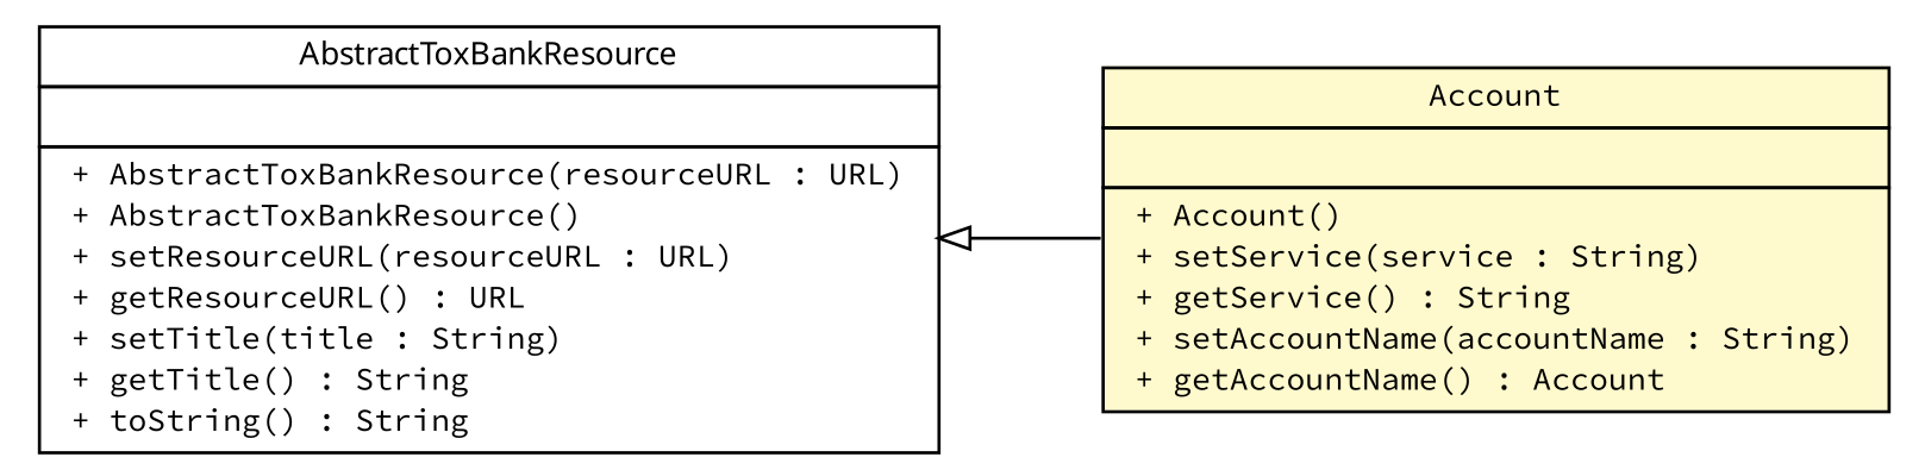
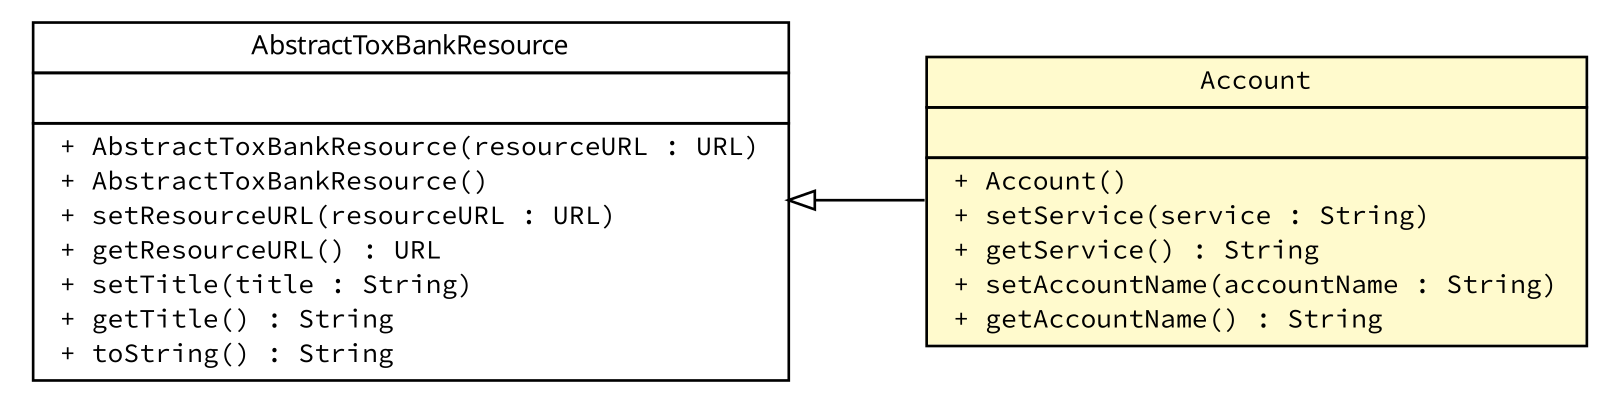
  digraph {
    rankdir=LR
    fontname="Source Code Pro"
    node [fontcolor=black fontname="Source Code Pro" fontsize=10.0 shape=plaintext]
-   n1 [label=<<table border="0" cellborder="1" cellspacing="0" cellpadding="2" port="p" bgcolor="lemonChiffon" href="./Account.html"> 		<tr><td><table border="0" cellspacing="0" cellpadding="1"> 			<tr><td> Account </td></tr> 		</table></td></tr> 		<tr><td><table border="0" cellspacing="0" cellpadding="1"> 			<tr><td align="left">  </td></tr> 		</table></td></tr> 		<tr><td><table border="0" cellspacing="0" cellpadding="1"> 			<tr><td align="left"> + Account() </td></tr> 			<tr><td align="left"> + setService(service : String) </td></tr> 			<tr><td align="left"> + getService() : String </td></tr> 			<tr><td align="left"> + setAccountName(accountName : String) </td></tr> 			<tr><td align="left"> + getAccountName() : Account </td></tr> 		</table></td></tr> 		</table>>]
+   n1 [label=<<table border="0" cellborder="1" cellspacing="0" cellpadding="2" port="p" bgcolor="lemonChiffon" href="./Account.html"> 		<tr><td><table border="0" cellspacing="0" cellpadding="1"> 			<tr><td> Account </td></tr> 		</table></td></tr> 		<tr><td><table border="0" cellspacing="0" cellpadding="1"> 			<tr><td align="left">  </td></tr> 		</table></td></tr> 		<tr><td><table border="0" cellspacing="0" cellpadding="1"> 			<tr><td align="left"> + Account() </td></tr> 			<tr><td align="left"> + setService(service : String) </td></tr> 			<tr><td align="left"> + getService() : String </td></tr> 			<tr><td align="left"> + setAccountName(accountName : String) </td></tr> 			<tr><td align="left"> + getAccountName() : String </td></tr> 		</table></td></tr> 		</table>>]
    n2 [label=<<table border="0" cellborder="1" cellspacing="0" cellpadding="2" port="p" href="./AbstractToxBankResource.html"> 		<tr><td><table border="0" cellspacing="0" cellpadding="1"> 			<tr><td><font face="ariali"> AbstractToxBankResource </font></td></tr> 		</table></td></tr> 		<tr><td><table border="0" cellspacing="0" cellpadding="1"> 			<tr><td align="left">  </td></tr> 		</table></td></tr> 		<tr><td><table border="0" cellspacing="0" cellpadding="1"> 			<tr><td align="left"> + AbstractToxBankResource(resourceURL : URL) </td></tr> 			<tr><td align="left"> + AbstractToxBankResource() </td></tr> 			<tr><td align="left"> + setResourceURL(resourceURL : URL) </td></tr> 			<tr><td align="left"> + getResourceURL() : URL </td></tr> 			<tr><td align="left"> + setTitle(title : String) </td></tr> 			<tr><td align="left"> + getTitle() : String </td></tr> 			<tr><td align="left"> + toString() : String </td></tr> 		</table></td></tr> 		</table>>]
    n2 -> n1 [arrowtail=empty dir=back fontname="Source Code Pro" fontsize=10 headport=p labelfontname=arial labelfontsize=10 tailport=p]
  }
